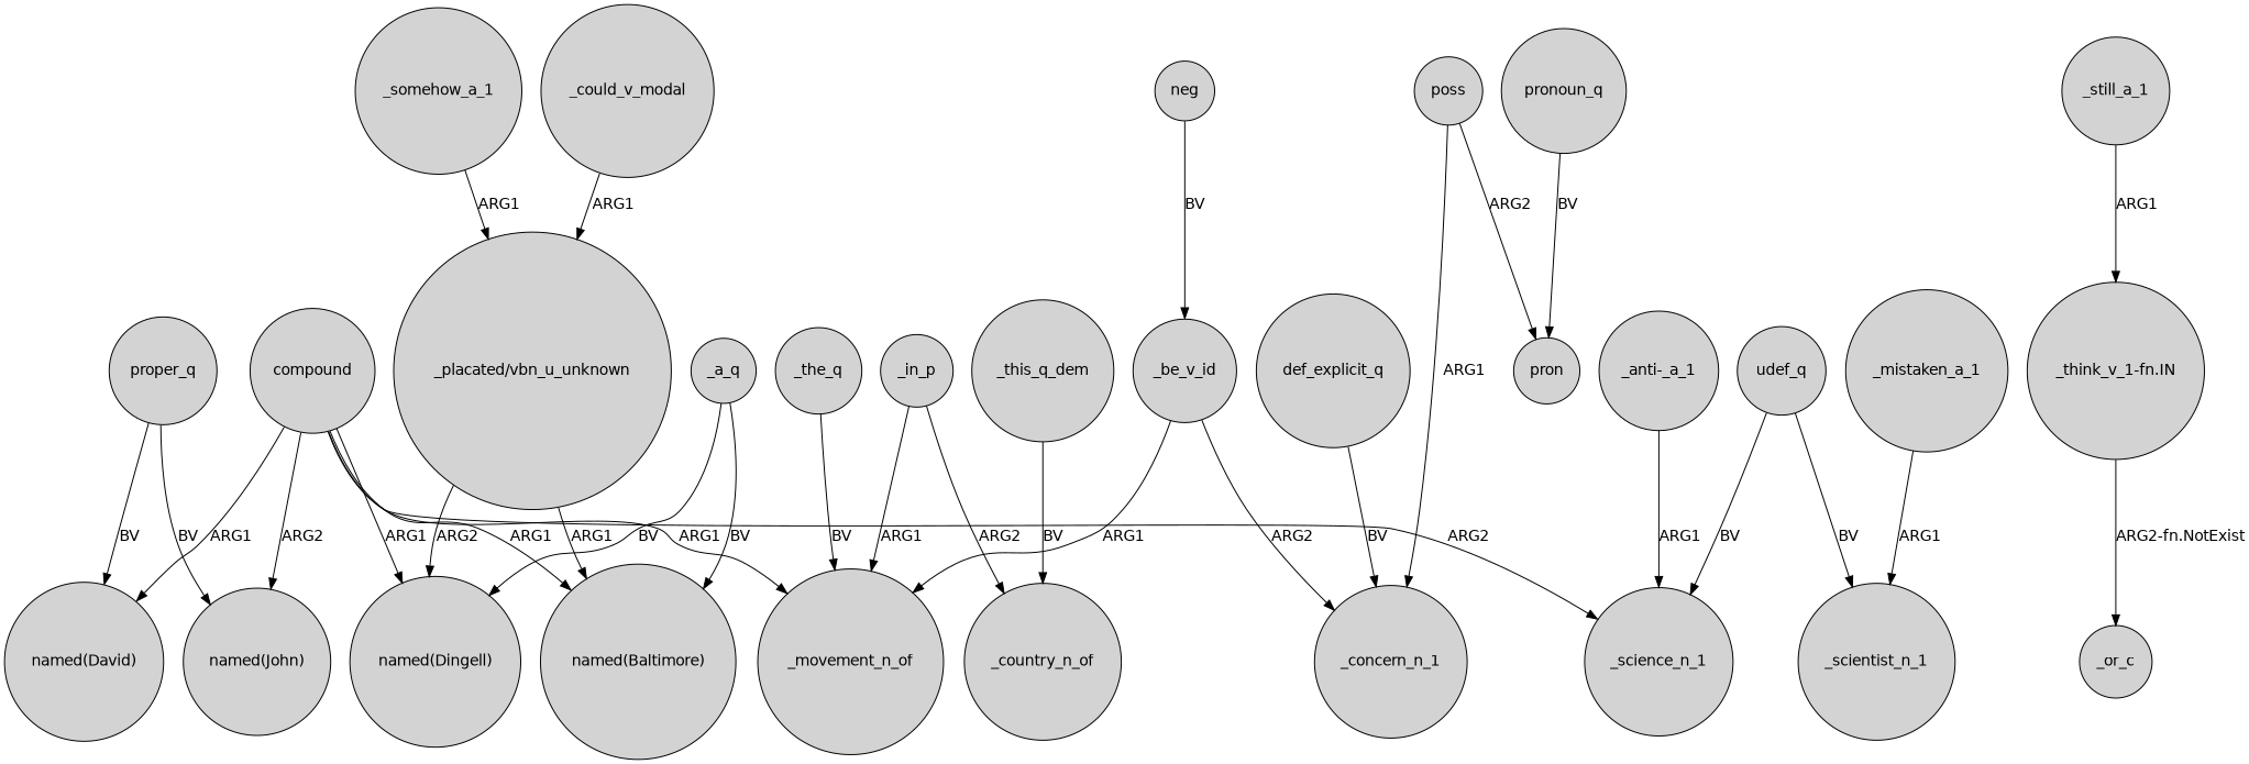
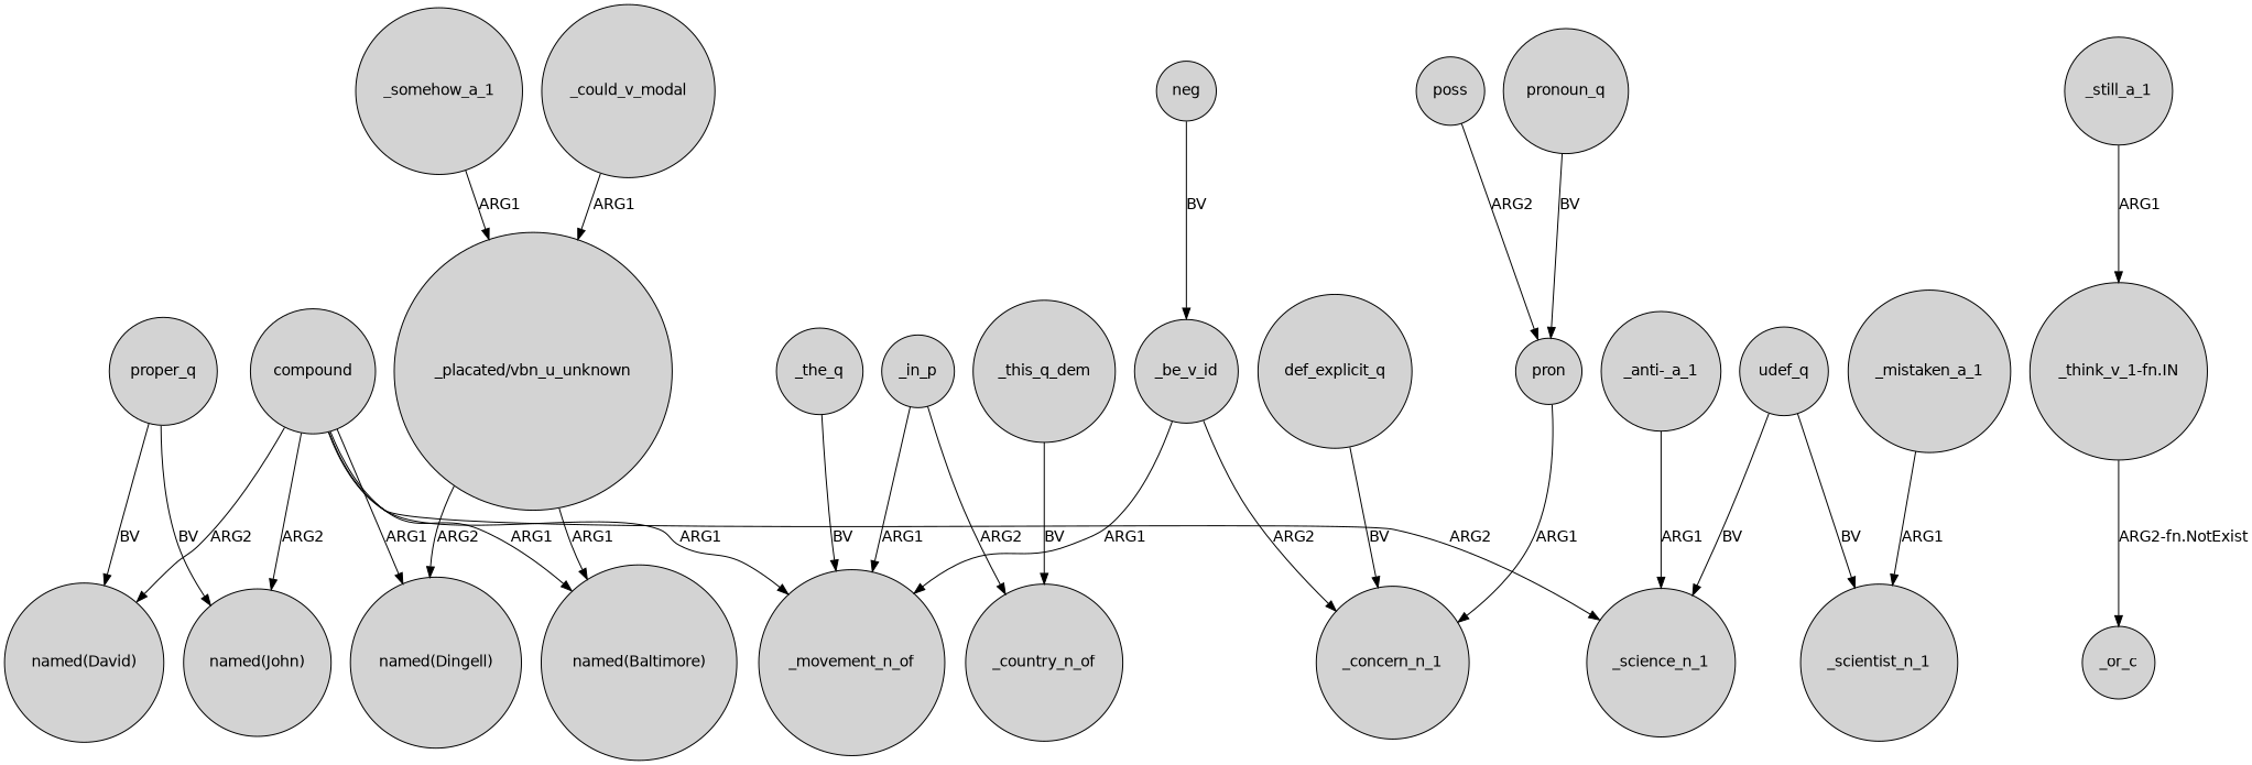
  digraph {
    fontname="DejaVu Sans"
    node [fontname="DejaVu Sans" shape=circle style=filled]
    edge [fontname="DejaVu Sans"]
    compound
    "named(John)"
    "named(Baltimore)"
    "named(Dingell)"
    _movement_n_of
    _science_n_1
    "named(David)"
    def_explicit_q
    _concern_n_1
    "_think_v_1-fn.IN"
    _or_c
    poss
    pron
    _still_a_1
    "_placated/vbn_u_unknown"
    _mistaken_a_1
    _scientist_n_1
    _in_p
    _country_n_of
    _this_q_dem
    _somehow_a_1
    udef_q
    "_anti-_a_1"
    _be_v_id
    pronoun_q
    _the_q
    _could_v_modal
    neg
-   _a_q
    proper_q
    compound -> "named(John)" [label=ARG2]
    compound -> "named(Baltimore)" [label=ARG1]
    compound -> "named(Dingell)" [label=ARG1]
    compound -> _movement_n_of [label=ARG1]
    compound -> _science_n_1 [label=ARG2]
-   compound -> "named(David)" [label=ARG1]
+   compound -> "named(David)" [label=ARG2]
    def_explicit_q -> _concern_n_1 [label=BV]
    "_think_v_1-fn.IN" -> _or_c [label="ARG2-fn.NotExist"]
-   poss -> _concern_n_1 [label=ARG1]
+   pron -> _concern_n_1 [label=ARG1]
    poss -> pron [label=ARG2]
    _still_a_1 -> "_think_v_1-fn.IN" [label=ARG1]
    "_placated/vbn_u_unknown" -> "named(Baltimore)" [label=ARG1]
    "_placated/vbn_u_unknown" -> "named(Dingell)" [label=ARG2]
    _mistaken_a_1 -> _scientist_n_1 [label=ARG1]
    _in_p -> _movement_n_of [label=ARG1]
    _in_p -> _country_n_of [label=ARG2]
    _this_q_dem -> _country_n_of [label=BV]
    _somehow_a_1 -> "_placated/vbn_u_unknown" [label=ARG1]
    udef_q -> _science_n_1 [label=BV]
    udef_q -> _scientist_n_1 [label=BV]
    "_anti-_a_1" -> _science_n_1 [label=ARG1]
    _be_v_id -> _movement_n_of [label=ARG1]
    _be_v_id -> _concern_n_1 [label=ARG2]
    pronoun_q -> pron [label=BV]
    _the_q -> _movement_n_of [label=BV]
    _could_v_modal -> "_placated/vbn_u_unknown" [label=ARG1]
    neg -> _be_v_id [label=BV]
-   _a_q -> "named(Baltimore)" [label=BV]
-   _a_q -> "named(Dingell)" [label=BV]
    proper_q -> "named(John)" [label=BV]
    proper_q -> "named(David)" [label=BV]
  }
